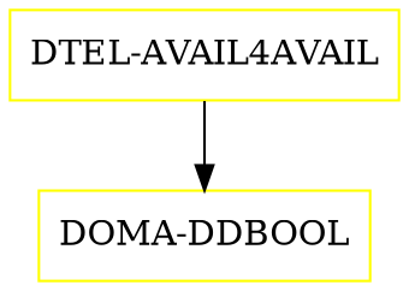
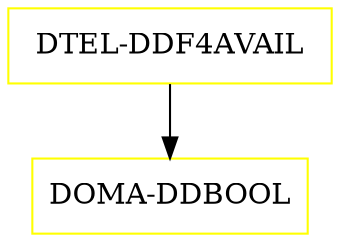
  digraph {
    node [color=yellow shape=box]
-   "DTEL-DDF4AVAIL" [label="DTEL-AVAIL4AVAIL"]
+   "DTEL-DDF4AVAIL"
    "DOMA-DDBOOL"
    "DTEL-DDF4AVAIL" -> "DOMA-DDBOOL"
  }
